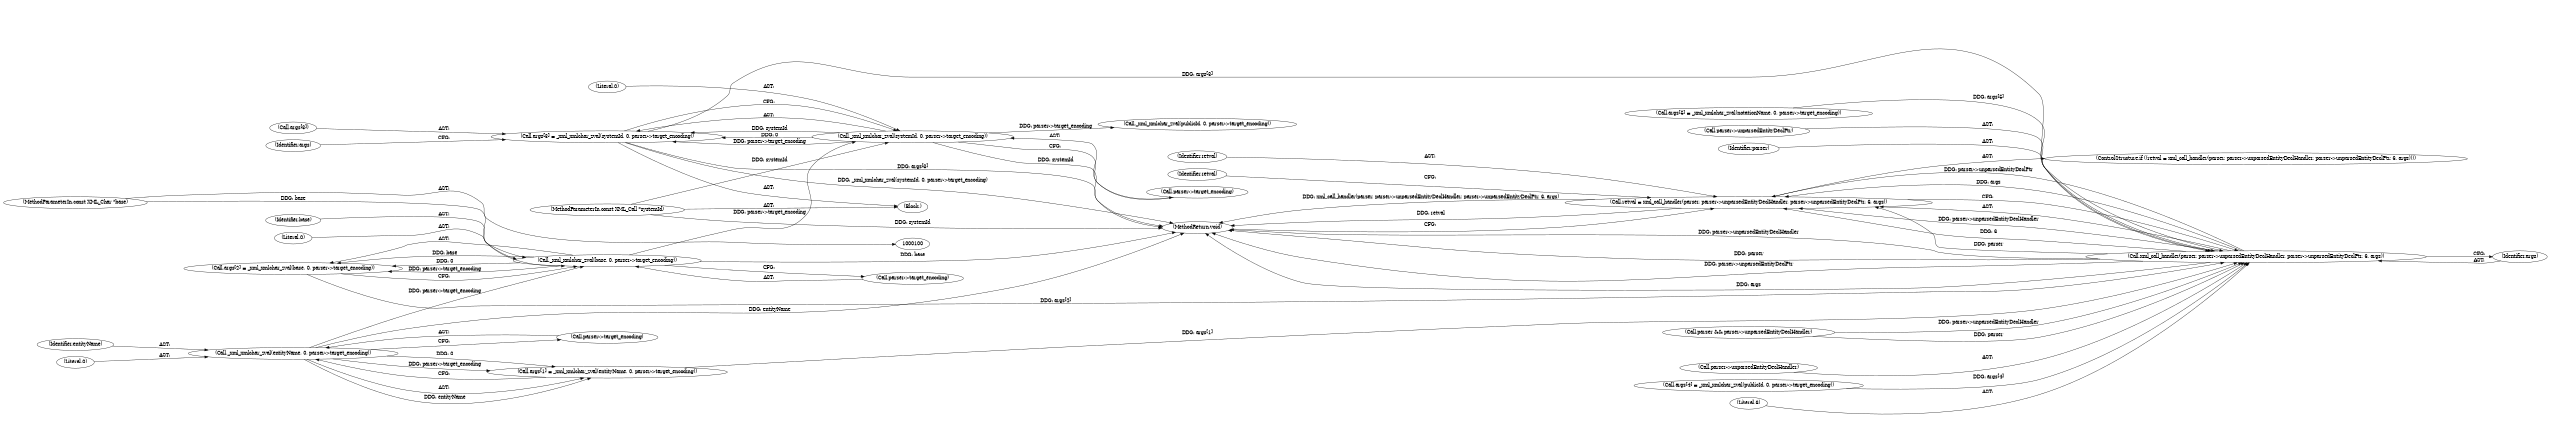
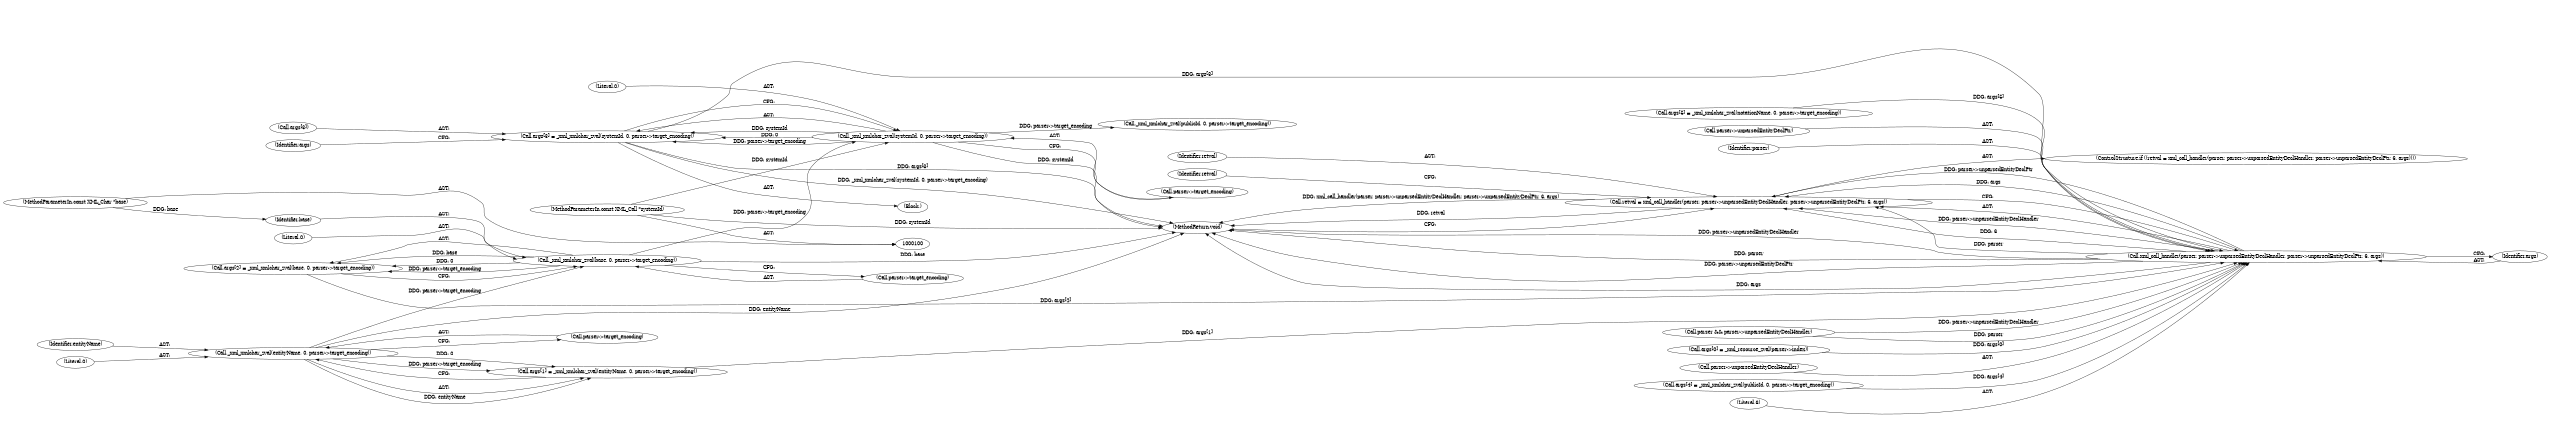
  digraph {
    rankdir=LR
    n1 [label="(Call,args[3] = _xml_xmlchar_zval(systemId, 0, parser->target_encoding))"]
    n2 [label="(Call,_xml_xmlchar_zval(systemId, 0, parser->target_encoding))"]
    n3 [label="(Call,xml_call_handler(parser, parser->unparsedEntityDeclHandler, parser->unparsedEntityDeclPtr, 6, args))"]
    n4 [label="(MethodReturn,void)"]
    n5 [label="(Block,)"]
    n6 [label="(Call,_xml_xmlchar_zval(publicId, 0, parser->target_encoding))"]
    n7 [label="(Call,parser->target_encoding)"]
    n8 [label="(Call,retval = xml_call_handler(parser, parser->unparsedEntityDeclHandler, parser->unparsedEntityDeclPtr, 6, args))"]
    n9 [label="(Identifier,args)"]
    n10 [label="(MethodParameterIn,const XML_Call *systemId)"]
    1000100
    n12 [label="(Call,_xml_xmlchar_zval(base, 0, parser->target_encoding))"]
    n13 [label="(Call,args[2] = _xml_xmlchar_zval(base, 0, parser->target_encoding))"]
    n14 [label="(Call,parser->target_encoding)"]
    n15 [label="(MethodParameterIn,const XML_Char *base)"]
    n16 [label="(Call,_xml_xmlchar_zval(entityName, 0, parser->target_encoding))"]
    n17 [label="(Call,parser->target_encoding)"]
    n18 [label="(Call,args[1] = _xml_xmlchar_zval(entityName, 0, parser->target_encoding))"]
    n19 [label="(ControlStructure,if ((retval = xml_call_handler(parser, parser->unparsedEntityDeclHandler, parser->unparsedEntityDeclPtr, 6, args))))"]
    n20 [label="(Literal,0)"]
    n21 [label="(Identifier,retval)"]
    n22 [label="(Call,parser && parser->unparsedEntityDeclHandler)"]
+   n23 [label="(Call,args[0] = _xml_resource_zval(parser->index))"]
    n24 [label="(Identifier,args)"]
    n25 [label="(Call,parser->unparsedEntityDeclHandler)"]
    n26 [label="(Identifier,entityName)"]
    n27 [label="(Call,args[4] = _xml_xmlchar_zval(publicId, 0, parser->target_encoding))"]
    n28 [label="(Literal,6)"]
    n29 [label="(Literal,0)"]
    n30 [label="(Identifier,parser)"]
    n31 [label="(Identifier,retval)"]
    n32 [label="(Call,parser->unparsedEntityDeclPtr)"]
    n33 [label="(Call,args[3])"]
    n34 [label="(Literal,0)"]
    n35 [label="(Identifier,base)"]
    n36 [label="(Call,args[5] = _xml_xmlchar_zval(notationName, 0, parser->target_encoding))"]
    n1 -> n2 [label="CFG: "]
    n1 -> n3 [label="DDG: args[3]"]
    n1 -> n4 [label="DDG: args[3]"]
    n1 -> n4 [label="DDG: _xml_xmlchar_zval(systemId, 0, parser->target_encoding)"]
    n1 -> n5 [label="AST: "]
    n2 -> n1 [label="AST: "]
    n2 -> n1 [label="DDG: systemId"]
    n2 -> n1 [label="DDG: 0"]
    n2 -> n1 [label="DDG: parser->target_encoding"]
    n2 -> n4 [label="DDG: systemId"]
    n2 -> n6 [label="DDG: parser->target_encoding"]
    n2 -> n7 [label="CFG: "]
    n3 -> n4 [label="DDG: parser->unparsedEntityDeclHandler"]
    n3 -> n4 [label="DDG: parser"]
    n3 -> n4 [label="DDG: parser->unparsedEntityDeclPtr"]
    n3 -> n4 [label="DDG: args"]
    n3 -> n8 [label="AST: "]
    n3 -> n8 [label="DDG: parser->unparsedEntityDeclHandler"]
    n3 -> n8 [label="DDG: 6"]
    n3 -> n8 [label="DDG: parser"]
    n3 -> n8 [label="DDG: parser->unparsedEntityDeclPtr"]
    n3 -> n8 [label="DDG: args"]
    n3 -> n9 [label="CFG: "]
    n4 -> n8 [label="CFG: "]
    n7 -> n2 [label="AST: "]
    n8 -> n3 [label="CFG: "]
    n8 -> n4 [label="DDG: xml_call_handler(parser, parser->unparsedEntityDeclHandler, parser->unparsedEntityDeclPtr, 6, args)"]
    n8 -> n4 [label="DDG: retval"]
    n8 -> n19 [label="AST: "]
    n9 -> n3 [label="AST: "]
    n10 -> n2 [label="DDG: systemId"]
    n10 -> n4 [label="DDG: systemId"]
-   n10 -> n5 [label="AST: "]
+   n10 -> 1000100 [label="AST: "]
    n12 -> n2 [label="DDG: parser->target_encoding"]
    n12 -> n4 [label="DDG: base"]
    n12 -> n13 [label="AST: "]
    n12 -> n13 [label="DDG: base"]
    n12 -> n13 [label="DDG: 0"]
    n12 -> n13 [label="DDG: parser->target_encoding"]
    n12 -> n14 [label="CFG: "]
    n13 -> n3 [label="DDG: args[2]"]
    n13 -> n12 [label="CFG: "]
    n14 -> n12 [label="AST: "]
    n15 -> 1000100 [label="AST: "]
-   n15 -> n12 [label="DDG: base"]
+   n15 -> n35 [label="DDG: base"]
    n16 -> n4 [label="DDG: entityName"]
    n16 -> n12 [label="DDG: parser->target_encoding"]
    n16 -> n17 [label="CFG: "]
    n16 -> n18 [label="AST: "]
    n16 -> n18 [label="DDG: entityName"]
    n16 -> n18 [label="DDG: 0"]
    n16 -> n18 [label="DDG: parser->target_encoding"]
    n17 -> n16 [label="AST: "]
    n18 -> n3 [label="DDG: args[1]"]
    n18 -> n16 [label="CFG: "]
    n20 -> n2 [label="AST: "]
    n21 -> n8 [label="AST: "]
    n22 -> n3 [label="DDG: parser"]
    n22 -> n3 [label="DDG: parser->unparsedEntityDeclHandler"]
+   n23 -> n3 [label="DDG: args[0]"]
    n24 -> n1 [label="CFG: "]
    n25 -> n3 [label="AST: "]
    n26 -> n16 [label="AST: "]
    n27 -> n3 [label="DDG: args[4]"]
    n28 -> n3 [label="AST: "]
    n29 -> n12 [label="AST: "]
    n30 -> n3 [label="AST: "]
    n31 -> n8 [label="CFG: "]
    n32 -> n3 [label="AST: "]
    n33 -> n1 [label="AST: "]
    n34 -> n16 [label="AST: "]
    n35 -> n12 [label="AST: "]
    n36 -> n3 [label="DDG: args[5]"]
  }
